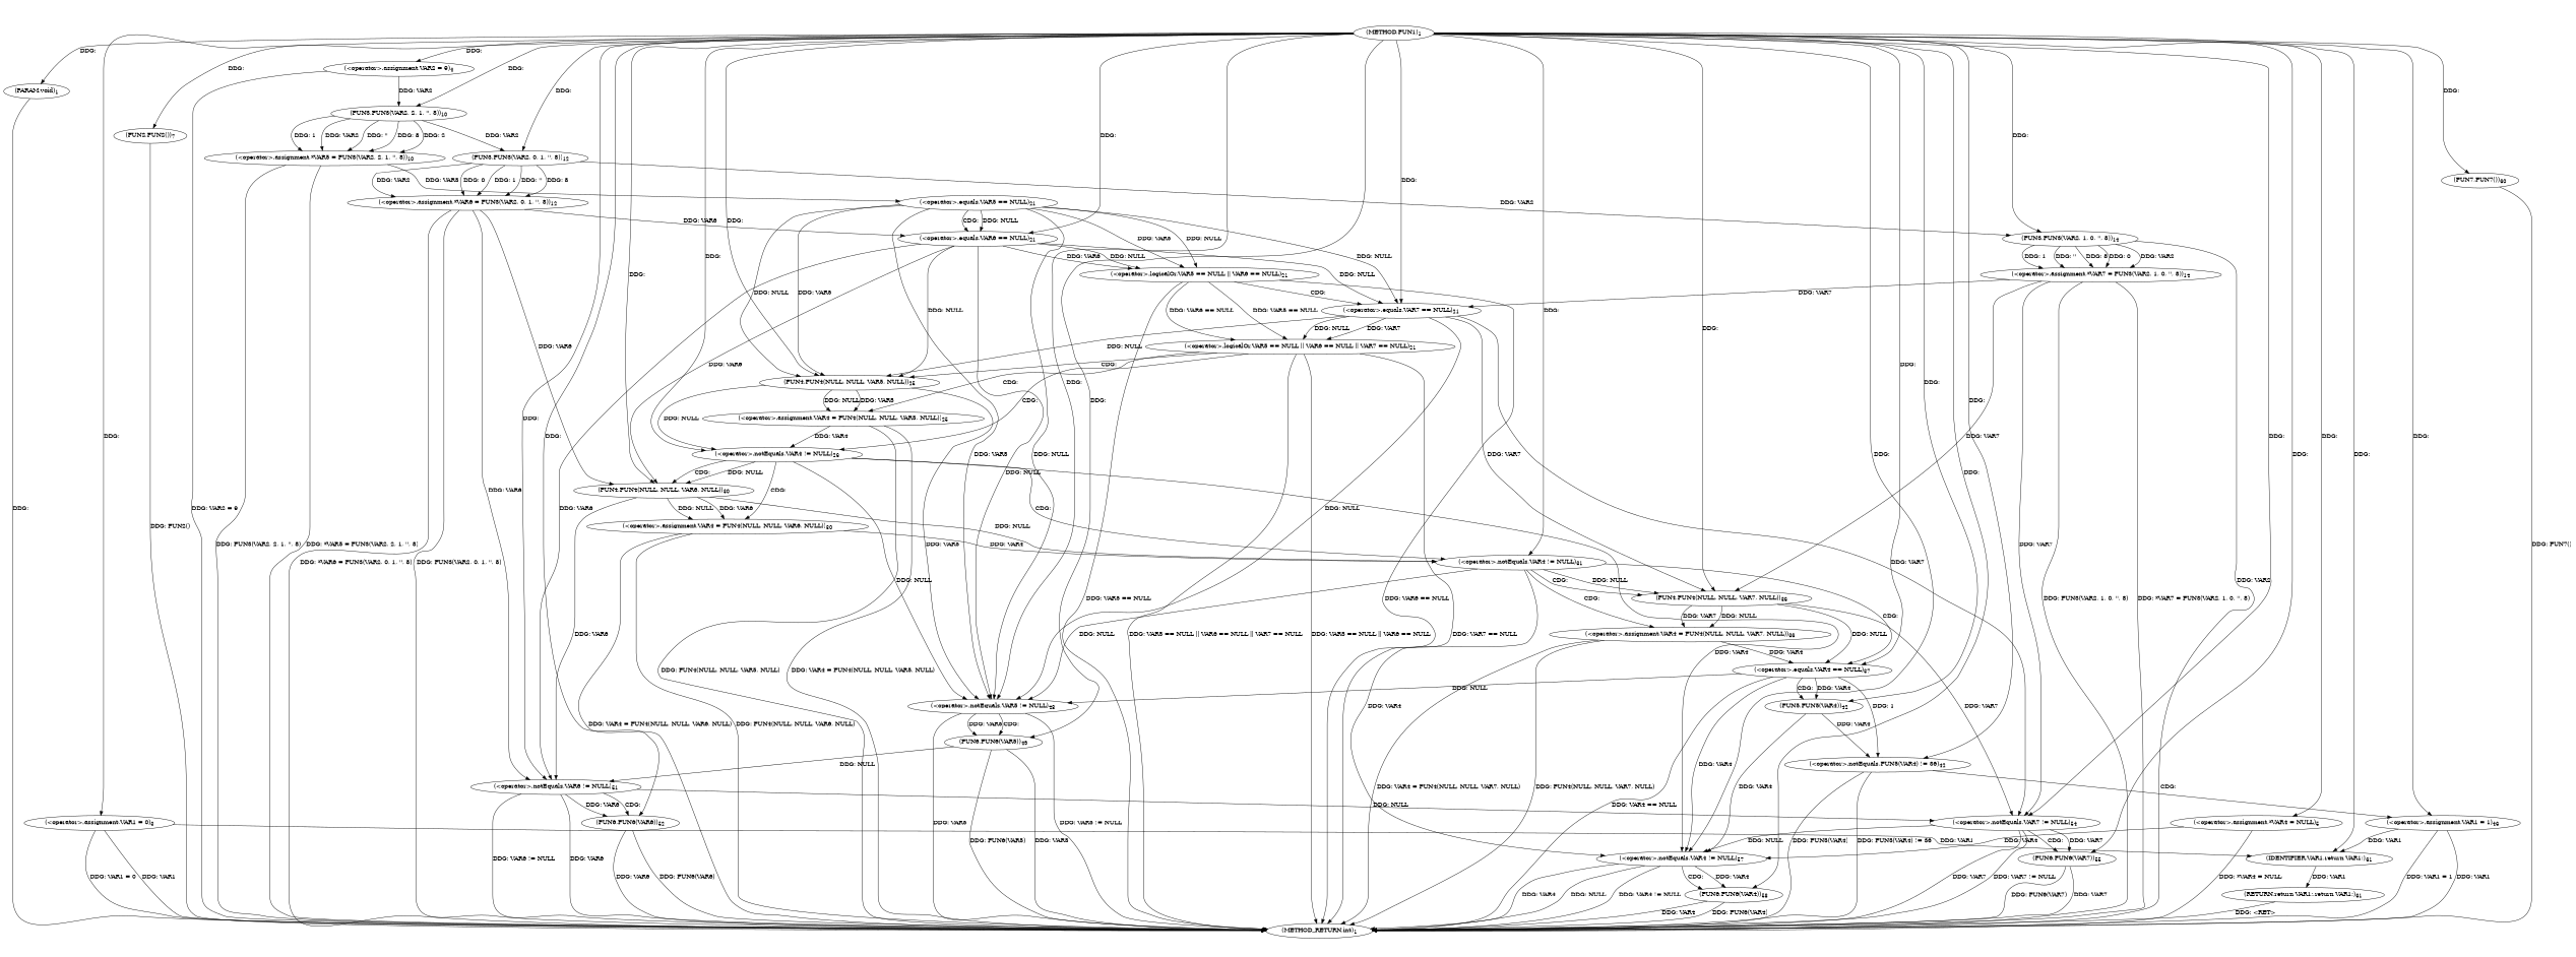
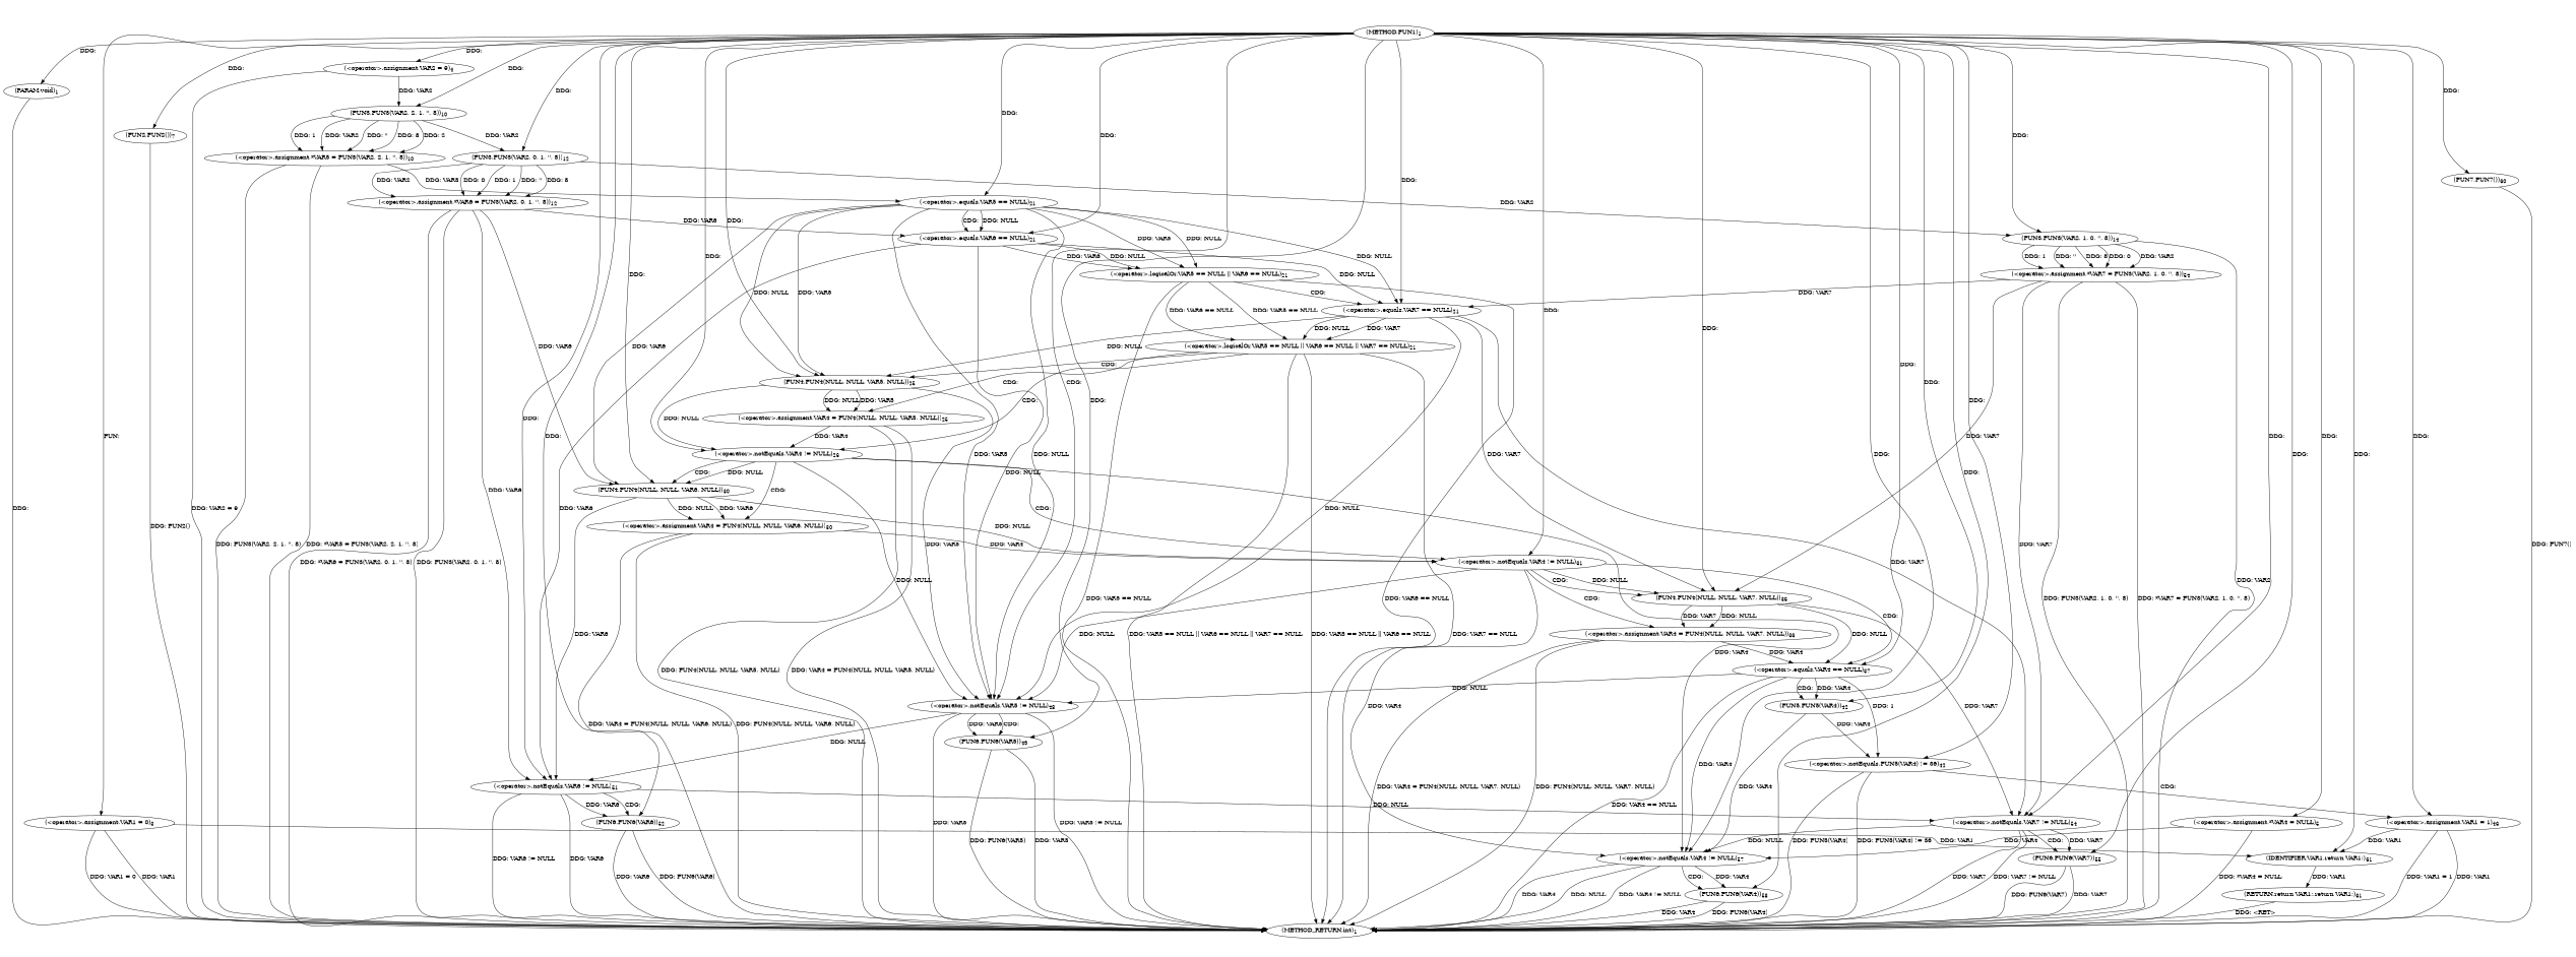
  digraph {
    n1 [label=<(METHOD,FUN1)<SUB>1</SUB>>]
    n2 [label=<(PARAM,void)<SUB>1</SUB>>]
    n3 [label=<(&lt;operator&gt;.assignment,VAR1 = 0)<SUB>3</SUB>>]
    n4 [label=<(&lt;operator&gt;.assignment,VAR2 = 9)<SUB>4</SUB>>]
    n5 [label=<(&lt;operator&gt;.assignment,*VAR4 = NULL)<SUB>5</SUB>>]
    n6 [label=<(FUN2,FUN2())<SUB>7</SUB>>]
    n7 [label=<(&lt;operator&gt;.assignment,VAR1 = 1)<SUB>46</SUB>>]
    n8 [label=<(FUN7,FUN7())<SUB>60</SUB>>]
    n9 [label=<(&lt;operator&gt;.notEquals,VAR4 != NULL)<SUB>26</SUB>>]
    n10 [label=<(&lt;operator&gt;.notEquals,VAR4 != NULL)<SUB>31</SUB>>]
    n11 [label=<(&lt;operator&gt;.equals,VAR4 == NULL)<SUB>37</SUB>>]
    n12 [label=<(&lt;operator&gt;.notEquals,FUN5(VAR4) != 36)<SUB>42</SUB>>]
    n13 [label=<(&lt;operator&gt;.notEquals,VAR5 != NULL)<SUB>48</SUB>>]
    n14 [label=<(&lt;operator&gt;.notEquals,VAR6 != NULL)<SUB>51</SUB>>]
    n15 [label=<(&lt;operator&gt;.notEquals,VAR7 != NULL)<SUB>54</SUB>>]
    n16 [label=<(&lt;operator&gt;.notEquals,VAR4 != NULL)<SUB>57</SUB>>]
    n17 [label=<(IDENTIFIER,VAR1,return VAR1;)<SUB>61</SUB>>]
    n18 [label=<(FUN3,FUN3(VAR2, 2, 1, '', 8))<SUB>10</SUB>>]
    n19 [label=<(FUN3,FUN3(VAR2, 0, 1, '', 8))<SUB>12</SUB>>]
    n20 [label=<(FUN3,FUN3(VAR2, 1, 0, '', 8))<SUB>14</SUB>>]
    n21 [label=<(FUN4,FUN4(NULL, NULL, VAR5, NULL))<SUB>25</SUB>>]
    n22 [label=<(FUN4,FUN4(NULL, NULL, VAR6, NULL))<SUB>30</SUB>>]
    n23 [label=<(FUN4,FUN4(NULL, NULL, VAR7, NULL))<SUB>36</SUB>>]
    n24 [label=<(FUN6,FUN6(VAR5))<SUB>49</SUB>>]
    n25 [label=<(FUN6,FUN6(VAR6))<SUB>52</SUB>>]
    n26 [label=<(FUN6,FUN6(VAR7))<SUB>55</SUB>>]
    n27 [label=<(FUN6,FUN6(VAR4))<SUB>58</SUB>>]
    n28 [label=<(&lt;operator&gt;.equals,VAR7 == NULL)<SUB>21</SUB>>]
    n29 [label=<(FUN5,FUN5(VAR4))<SUB>42</SUB>>]
    n30 [label=<(&lt;operator&gt;.equals,VAR5 == NULL)<SUB>21</SUB>>]
    n31 [label=<(&lt;operator&gt;.equals,VAR6 == NULL)<SUB>21</SUB>>]
    n32 [label=<(METHOD_RETURN,int)<SUB>1</SUB>>]
    n33 [label=<(&lt;operator&gt;.assignment,VAR4 = FUN4(NULL, NULL, VAR6, NULL))<SUB>30</SUB>>]
    n34 [label=<(&lt;operator&gt;.assignment,VAR4 = FUN4(NULL, NULL, VAR7, NULL))<SUB>36</SUB>>]
    n35 [label=<(RETURN,return VAR1;,return VAR1;)<SUB>61</SUB>>]
    n36 [label=<(&lt;operator&gt;.assignment,*VAR5 = FUN3(VAR2, 2, 1, '', 8))<SUB>10</SUB>>]
    n37 [label=<(&lt;operator&gt;.assignment,*VAR6 = FUN3(VAR2, 0, 1, '', 8))<SUB>12</SUB>>]
-   n38 [label=<(&lt;operator&gt;.assignment,*VAR7 = FUN3(VAR2, 1, 0, '', 8))<SUB>14</SUB>>]
+   n38 [label=<(&lt;operator&gt;.assignment,*VAR7 = FUN3(VAR2, 1, 0, '', 8))<SUB>54</SUB>>]
    n39 [label=<(&lt;operator&gt;.assignment,VAR4 = FUN4(NULL, NULL, VAR5, NULL))<SUB>25</SUB>>]
    n40 [label=<(&lt;operator&gt;.logicalOr,VAR5 == NULL || VAR6 == NULL || VAR7 == NULL)<SUB>21</SUB>>]
    n41 [label=<(&lt;operator&gt;.logicalOr,VAR5 == NULL || VAR6 == NULL)<SUB>21</SUB>>]
    n1 -> n2 [label="DDG: "]
-   n1 -> n3 [label="DDG: "]
+   n1 -> n3 [label="FUN: "]
    n1 -> n4 [label="DDG: "]
    n1 -> n5 [label="DDG: "]
    n1 -> n6 [label="DDG: "]
    n1 -> n7 [label="DDG: "]
    n1 -> n8 [label="DDG: "]
    n1 -> n9 [label="DDG: "]
    n1 -> n10 [label="DDG: "]
    n1 -> n11 [label="DDG: "]
    n1 -> n12 [label="DDG: "]
-   n1 -> n13 [label="DDG: "]
+   n1 -> n13 [label="CDG: "]
    n1 -> n14 [label="DDG: "]
    n1 -> n15 [label="DDG: "]
    n1 -> n16 [label="DDG: "]
    n1 -> n17 [label="DDG: "]
    n1 -> n18 [label="DDG: "]
    n1 -> n19 [label="DDG: "]
    n1 -> n20 [label="DDG: "]
    n1 -> n21 [label="DDG: "]
    n1 -> n22 [label="DDG: "]
    n1 -> n23 [label="DDG: "]
    n1 -> n24 [label="DDG: "]
    n1 -> n25 [label="DDG: "]
    n1 -> n26 [label="DDG: "]
    n1 -> n27 [label="DDG: "]
    n1 -> n28 [label="DDG: "]
    n1 -> n29 [label="DDG: "]
+   n1 -> n30 [label="DDG: "]
    n1 -> n31 [label="DDG: "]
    n2 -> n32 [label="DDG: "]
    n3 -> n17 [label="DDG: VAR1"]
    n3 -> n32 [label="DDG: VAR1"]
    n3 -> n32 [label="DDG: VAR1 = 0"]
    n4 -> n18 [label="DDG: VAR2"]
    n4 -> n32 [label="DDG: VAR2 = 9"]
    n5 -> n16 [label="DDG: VAR4"]
    n5 -> n32 [label="DDG: *VAR4 = NULL"]
    n6 -> n32 [label="DDG: FUN2()"]
    n7 -> n17 [label="DDG: VAR1"]
    n7 -> n32 [label="DDG: VAR1"]
    n7 -> n32 [label="DDG: VAR1 = 1"]
    n8 -> n32 [label="DDG: FUN7()"]
    n9 -> n10 [label="CDG: "]
    n9 -> n13 [label="DDG: NULL"]
    n9 -> n16 [label="DDG: VAR4"]
    n9 -> n22 [label="DDG: NULL"]
    n9 -> n22 [label="CDG: "]
    n9 -> n33 [label="CDG: "]
    n10 -> n11 [label="CDG: "]
    n10 -> n13 [label="DDG: NULL"]
    n10 -> n16 [label="DDG: VAR4"]
    n10 -> n23 [label="DDG: NULL"]
    n10 -> n23 [label="CDG: "]
    n10 -> n34 [label="CDG: "]
    n11 -> n12 [label="DDG: 1"]
    n11 -> n13 [label="DDG: NULL"]
    n11 -> n16 [label="DDG: VAR4"]
    n11 -> n29 [label="DDG: VAR4"]
    n11 -> n29 [label="CDG: "]
    n11 -> n32 [label="DDG: VAR4 == NULL"]
    n12 -> n7 [label="CDG: "]
    n12 -> n32 [label="DDG: FUN5(VAR4)"]
    n12 -> n32 [label="DDG: FUN5(VAR4) != 36"]
-   n24 -> n14 [label="DDG: NULL"]
+   n13 -> n14 [label="DDG: NULL"]
    n13 -> n24 [label="DDG: VAR5"]
    n13 -> n24 [label="CDG: "]
    n13 -> n32 [label="DDG: VAR5"]
    n13 -> n32 [label="DDG: VAR5 != NULL"]
    n14 -> n15 [label="DDG: NULL"]
    n14 -> n25 [label="DDG: VAR6"]
    n14 -> n25 [label="CDG: "]
    n14 -> n32 [label="DDG: VAR6"]
    n14 -> n32 [label="DDG: VAR6 != NULL"]
    n15 -> n16 [label="DDG: NULL"]
    n15 -> n26 [label="DDG: VAR7"]
    n15 -> n26 [label="CDG: "]
    n15 -> n32 [label="DDG: VAR7"]
    n15 -> n32 [label="DDG: VAR7 != NULL"]
    n16 -> n27 [label="DDG: VAR4"]
    n16 -> n27 [label="CDG: "]
    n16 -> n32 [label="DDG: VAR4"]
    n16 -> n32 [label="DDG: NULL"]
    n16 -> n32 [label="DDG: VAR4 != NULL"]
    n17 -> n35 [label="DDG: VAR1"]
    n18 -> n19 [label="DDG: VAR2"]
    n18 -> n36 [label="DDG: 8"]
    n18 -> n36 [label="DDG: 2"]
    n18 -> n36 [label="DDG: 1"]
    n18 -> n36 [label="DDG: VAR2"]
    n18 -> n36 [label="DDG: ''"]
    n19 -> n20 [label="DDG: VAR2"]
    n19 -> n37 [label="DDG: VAR2"]
    n19 -> n37 [label="DDG: 0"]
    n19 -> n37 [label="DDG: 1"]
    n19 -> n37 [label="DDG: ''"]
    n19 -> n37 [label="DDG: 8"]
    n20 -> n32 [label="DDG: VAR2"]
    n20 -> n38 [label="DDG: VAR2"]
    n20 -> n38 [label="DDG: 1"]
    n20 -> n38 [label="DDG: ''"]
    n20 -> n38 [label="DDG: 8"]
    n20 -> n38 [label="DDG: 0"]
    n21 -> n9 [label="DDG: NULL"]
    n21 -> n13 [label="DDG: VAR5"]
    n21 -> n39 [label="DDG: NULL"]
    n21 -> n39 [label="DDG: VAR5"]
    n22 -> n10 [label="DDG: NULL"]
    n22 -> n14 [label="DDG: VAR6"]
    n22 -> n33 [label="DDG: NULL"]
    n22 -> n33 [label="DDG: VAR6"]
    n23 -> n11 [label="DDG: NULL"]
    n23 -> n15 [label="DDG: VAR7"]
    n23 -> n34 [label="DDG: NULL"]
    n23 -> n34 [label="DDG: VAR7"]
    n24 -> n32 [label="DDG: VAR5"]
    n24 -> n32 [label="DDG: FUN6(VAR5)"]
    n25 -> n32 [label="DDG: VAR6"]
    n25 -> n32 [label="DDG: FUN6(VAR6)"]
    n26 -> n32 [label="DDG: VAR7"]
    n26 -> n32 [label="DDG: FUN6(VAR7)"]
    n27 -> n32 [label="DDG: VAR4"]
    n27 -> n32 [label="DDG: FUN6(VAR4)"]
    n28 -> n13 [label="DDG: NULL"]
    n28 -> n15 [label="DDG: VAR7"]
    n28 -> n21 [label="DDG: NULL"]
    n28 -> n23 [label="DDG: VAR7"]
    n28 -> n40 [label="DDG: VAR7"]
    n28 -> n40 [label="DDG: NULL"]
    n29 -> n12 [label="DDG: VAR4"]
    n29 -> n16 [label="DDG: VAR4"]
    n30 -> n13 [label="DDG: VAR5"]
    n30 -> n13 [label="DDG: NULL"]
    n30 -> n21 [label="DDG: NULL"]
    n30 -> n21 [label="DDG: VAR5"]
    n30 -> n28 [label="DDG: NULL"]
    n30 -> n31 [label="DDG: NULL"]
    n30 -> n31 [label="CDG: "]
    n30 -> n41 [label="DDG: VAR5"]
    n30 -> n41 [label="DDG: NULL"]
    n31 -> n13 [label="DDG: NULL"]
    n31 -> n14 [label="DDG: VAR6"]
-   n31 -> n21 [label="DDG: NULL"]
-   n31 -> n22 [label="DDG: VAR6"]
+   n30 -> n22 [label="DDG: VAR6"]
    n31 -> n28 [label="DDG: NULL"]
    n31 -> n41 [label="DDG: VAR6"]
    n31 -> n41 [label="DDG: NULL"]
    n33 -> n10 [label="DDG: VAR4"]
    n33 -> n32 [label="DDG: FUN4(NULL, NULL, VAR6, NULL)"]
    n33 -> n32 [label="DDG: VAR4 = FUN4(NULL, NULL, VAR6, NULL)"]
    n34 -> n11 [label="DDG: VAR4"]
    n34 -> n32 [label="DDG: FUN4(NULL, NULL, VAR7, NULL)"]
    n34 -> n32 [label="DDG: VAR4 = FUN4(NULL, NULL, VAR7, NULL)"]
    n35 -> n32 [label="DDG: &lt;RET&gt;"]
    n36 -> n30 [label="DDG: VAR5"]
    n36 -> n32 [label="DDG: FUN3(VAR2, 2, 1, '', 8)"]
    n36 -> n32 [label="DDG: *VAR5 = FUN3(VAR2, 2, 1, '', 8)"]
    n37 -> n14 [label="DDG: VAR6"]
    n37 -> n22 [label="DDG: VAR6"]
    n37 -> n31 [label="DDG: VAR6"]
    n37 -> n32 [label="DDG: FUN3(VAR2, 0, 1, '', 8)"]
    n37 -> n32 [label="DDG: *VAR6 = FUN3(VAR2, 0, 1, '', 8)"]
    n38 -> n15 [label="DDG: VAR7"]
    n38 -> n23 [label="DDG: VAR7"]
    n38 -> n28 [label="DDG: VAR7"]
    n38 -> n32 [label="DDG: FUN3(VAR2, 1, 0, '', 8)"]
    n38 -> n32 [label="DDG: *VAR7 = FUN3(VAR2, 1, 0, '', 8)"]
    n39 -> n9 [label="DDG: VAR4"]
    n39 -> n32 [label="DDG: FUN4(NULL, NULL, VAR5, NULL)"]
    n39 -> n32 [label="DDG: VAR4 = FUN4(NULL, NULL, VAR5, NULL)"]
    n40 -> n9 [label="CDG: "]
    n40 -> n21 [label="CDG: "]
    n40 -> n32 [label="DDG: VAR5 == NULL || VAR6 == NULL"]
    n40 -> n32 [label="DDG: VAR7 == NULL"]
    n40 -> n32 [label="DDG: VAR5 == NULL || VAR6 == NULL || VAR7 == NULL"]
    n40 -> n39 [label="CDG: "]
    n41 -> n28 [label="CDG: "]
    n41 -> n32 [label="DDG: VAR5 == NULL"]
    n41 -> n32 [label="DDG: VAR6 == NULL"]
    n41 -> n40 [label="DDG: VAR5 == NULL"]
    n41 -> n40 [label="DDG: VAR6 == NULL"]
  }
